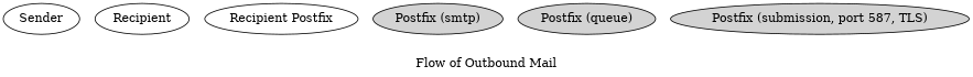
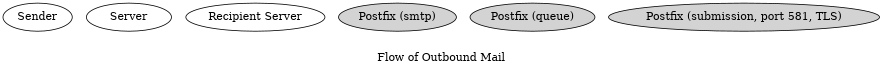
  digraph {
    label="Flow of Outbound Mail"
    n1 [label=Sender]
-   n2 [label=Recipient]
-   n3 [label="Recipient Postfix"]
+   n2 [label=Server]
+   n3 [label="Recipient Server"]
    n4 [label="Postfix (smtp)" style=filled]
    n5 [label="Postfix (queue)" style=filled]
-   n6 [label="Postfix (submission, port 587, TLS)" style=filled]
+   n6 [label="Postfix (submission, port 581, TLS)" style=filled]
  }
